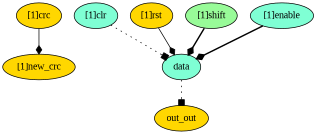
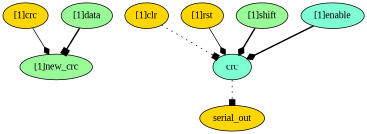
  strict digraph {
    fontname="Liberation Serif"
    node [complexity=3 fillcolor=gold fontname="Liberation Serif" style=filled]
    edge [arrowhead=diamond fontname="Liberation Serif" style=bold]
-   "[1]new_crc" [complexity=4 importance=0.619305852806 rank=0.154826463201]
-   crc [complexity=2 fillcolor=aquamarine importance=0.37852627725 rank=0.189263138625 label=data]
-   serial_out [complexity=0 importance=0.0661604965523 rank=0.0 label=out_out]
-   "[1]clr" [fillcolor=aquamarine importance=1.19848556188 rank=0.399495187293]
+   "[1]new_crc" [complexity=4 fillcolor=palegreen importance=0.619305852806 rank=0.154826463201]
+   crc [complexity=2 fillcolor=aquamarine importance=0.37852627725 rank=0.189263138625]
+   serial_out [complexity=0 importance=0.0661604965523 rank=0.0]
+   "[1]clr" [importance=1.19848556188 rank=0.399495187293]
    "[1]rst" [importance=1.57701183913 rank=0.525670613043]
    "[1]shift" [fillcolor=palegreen importance=0.441433007379 rank=0.147144335793]
    "[1]crc" [complexity=95 importance=28.1811291569 rank=0.29664346481]
+   "[1]data" [complexity=59 fillcolor=palegreen importance=8.73318866941 rank=0.148020146939]
    "[1]enable" [fillcolor=aquamarine importance=0.819959284629 rank=0.273319761543]
    crc -> serial_out [arrowhead=box style=dotted]
    "[1]clr" -> crc [arrowhead=box style=dotted]
    "[1]rst" -> crc [style=solid]
    "[1]shift" -> crc
    "[1]crc" -> "[1]new_crc" [style=solid]
+   "[1]data" -> "[1]new_crc" [arrowhead=box]
    "[1]enable" -> crc
  }
